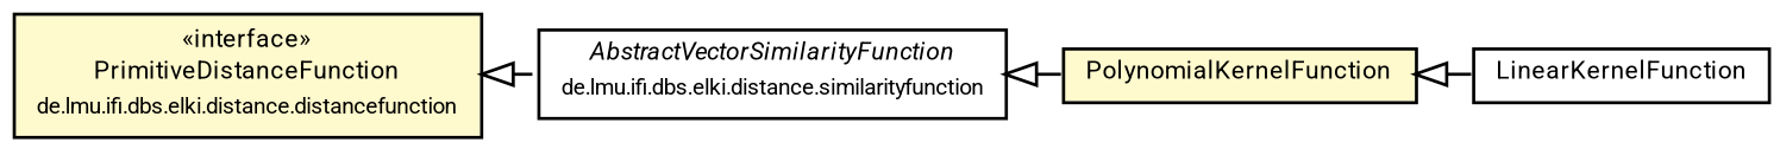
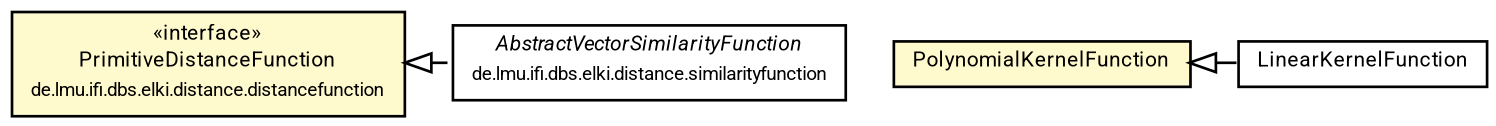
  digraph {
    nodesep=0.15
    rankdir=LR
    ranksep=0.25
    node [fontcolor=black fontname=Roboto fontsize=8 margin=0 shape=plaintext]
    edge [arrowtail=empty color=black dir=back fontname=Roboto fontsize=7 labelfontname=Roboto labelfontsize=7 weight=10]
    n1 [height=0 label=<<table title="de.lmu.ifi.dbs.elki.distance.distancefunction.PrimitiveDistanceFunction" border="0" cellborder="1" cellspacing="0" cellpadding="2" bgcolor="LemonChiffon" href="../../distancefunction/PrimitiveDistanceFunction.html" target="_parent"> 		<tr><td><table border="0" cellspacing="0" cellpadding="1"> 		<tr><td align="center" balign="center"> &#171;interface&#187; </td></tr> 		<tr><td align="center" balign="center"> <font face="Roboto">PrimitiveDistanceFunction</font> </td></tr> 		<tr><td align="center" balign="center"> <font face="Roboto" point-size="7.0">de.lmu.ifi.dbs.elki.distance.distancefunction</font> </td></tr> 		</table></td></tr> 		</table>> width=0]
    n2 [height=0 label=<<table title="de.lmu.ifi.dbs.elki.distance.similarityfunction.AbstractVectorSimilarityFunction" border="0" cellborder="1" cellspacing="0" cellpadding="2" href="../AbstractVectorSimilarityFunction.html" target="_parent"> 		<tr><td><table border="0" cellspacing="0" cellpadding="1"> 		<tr><td align="center" balign="center"> <font face="Roboto"><i>AbstractVectorSimilarityFunction</i></font> </td></tr> 		<tr><td align="center" balign="center"> <font face="Roboto" point-size="7.0">de.lmu.ifi.dbs.elki.distance.similarityfunction</font> </td></tr> 		</table></td></tr> 		</table>> width=0]
    n3 [height=0 label=<<table title="de.lmu.ifi.dbs.elki.distance.similarityfunction.kernel.PolynomialKernelFunction" border="0" cellborder="1" cellspacing="0" cellpadding="2" bgcolor="lemonChiffon" href="PolynomialKernelFunction.html" target="_parent"> 		<tr><td><table border="0" cellspacing="0" cellpadding="1"> 		<tr><td align="center" balign="center"> <font face="Roboto">PolynomialKernelFunction</font> </td></tr> 		</table></td></tr> 		</table>> width=0]
    n4 [height=0 label=<<table title="de.lmu.ifi.dbs.elki.distance.similarityfunction.kernel.LinearKernelFunction" border="0" cellborder="1" cellspacing="0" cellpadding="2" href="LinearKernelFunction.html" target="_parent"> 		<tr><td><table border="0" cellspacing="0" cellpadding="1"> 		<tr><td align="center" balign="center"> <font face="Roboto">LinearKernelFunction</font> </td></tr> 		</table></td></tr> 		</table>> width=0]
    n1 -> n2 [style=dashed weight=9]
-   n2 -> n3
    n3 -> n4
  }
